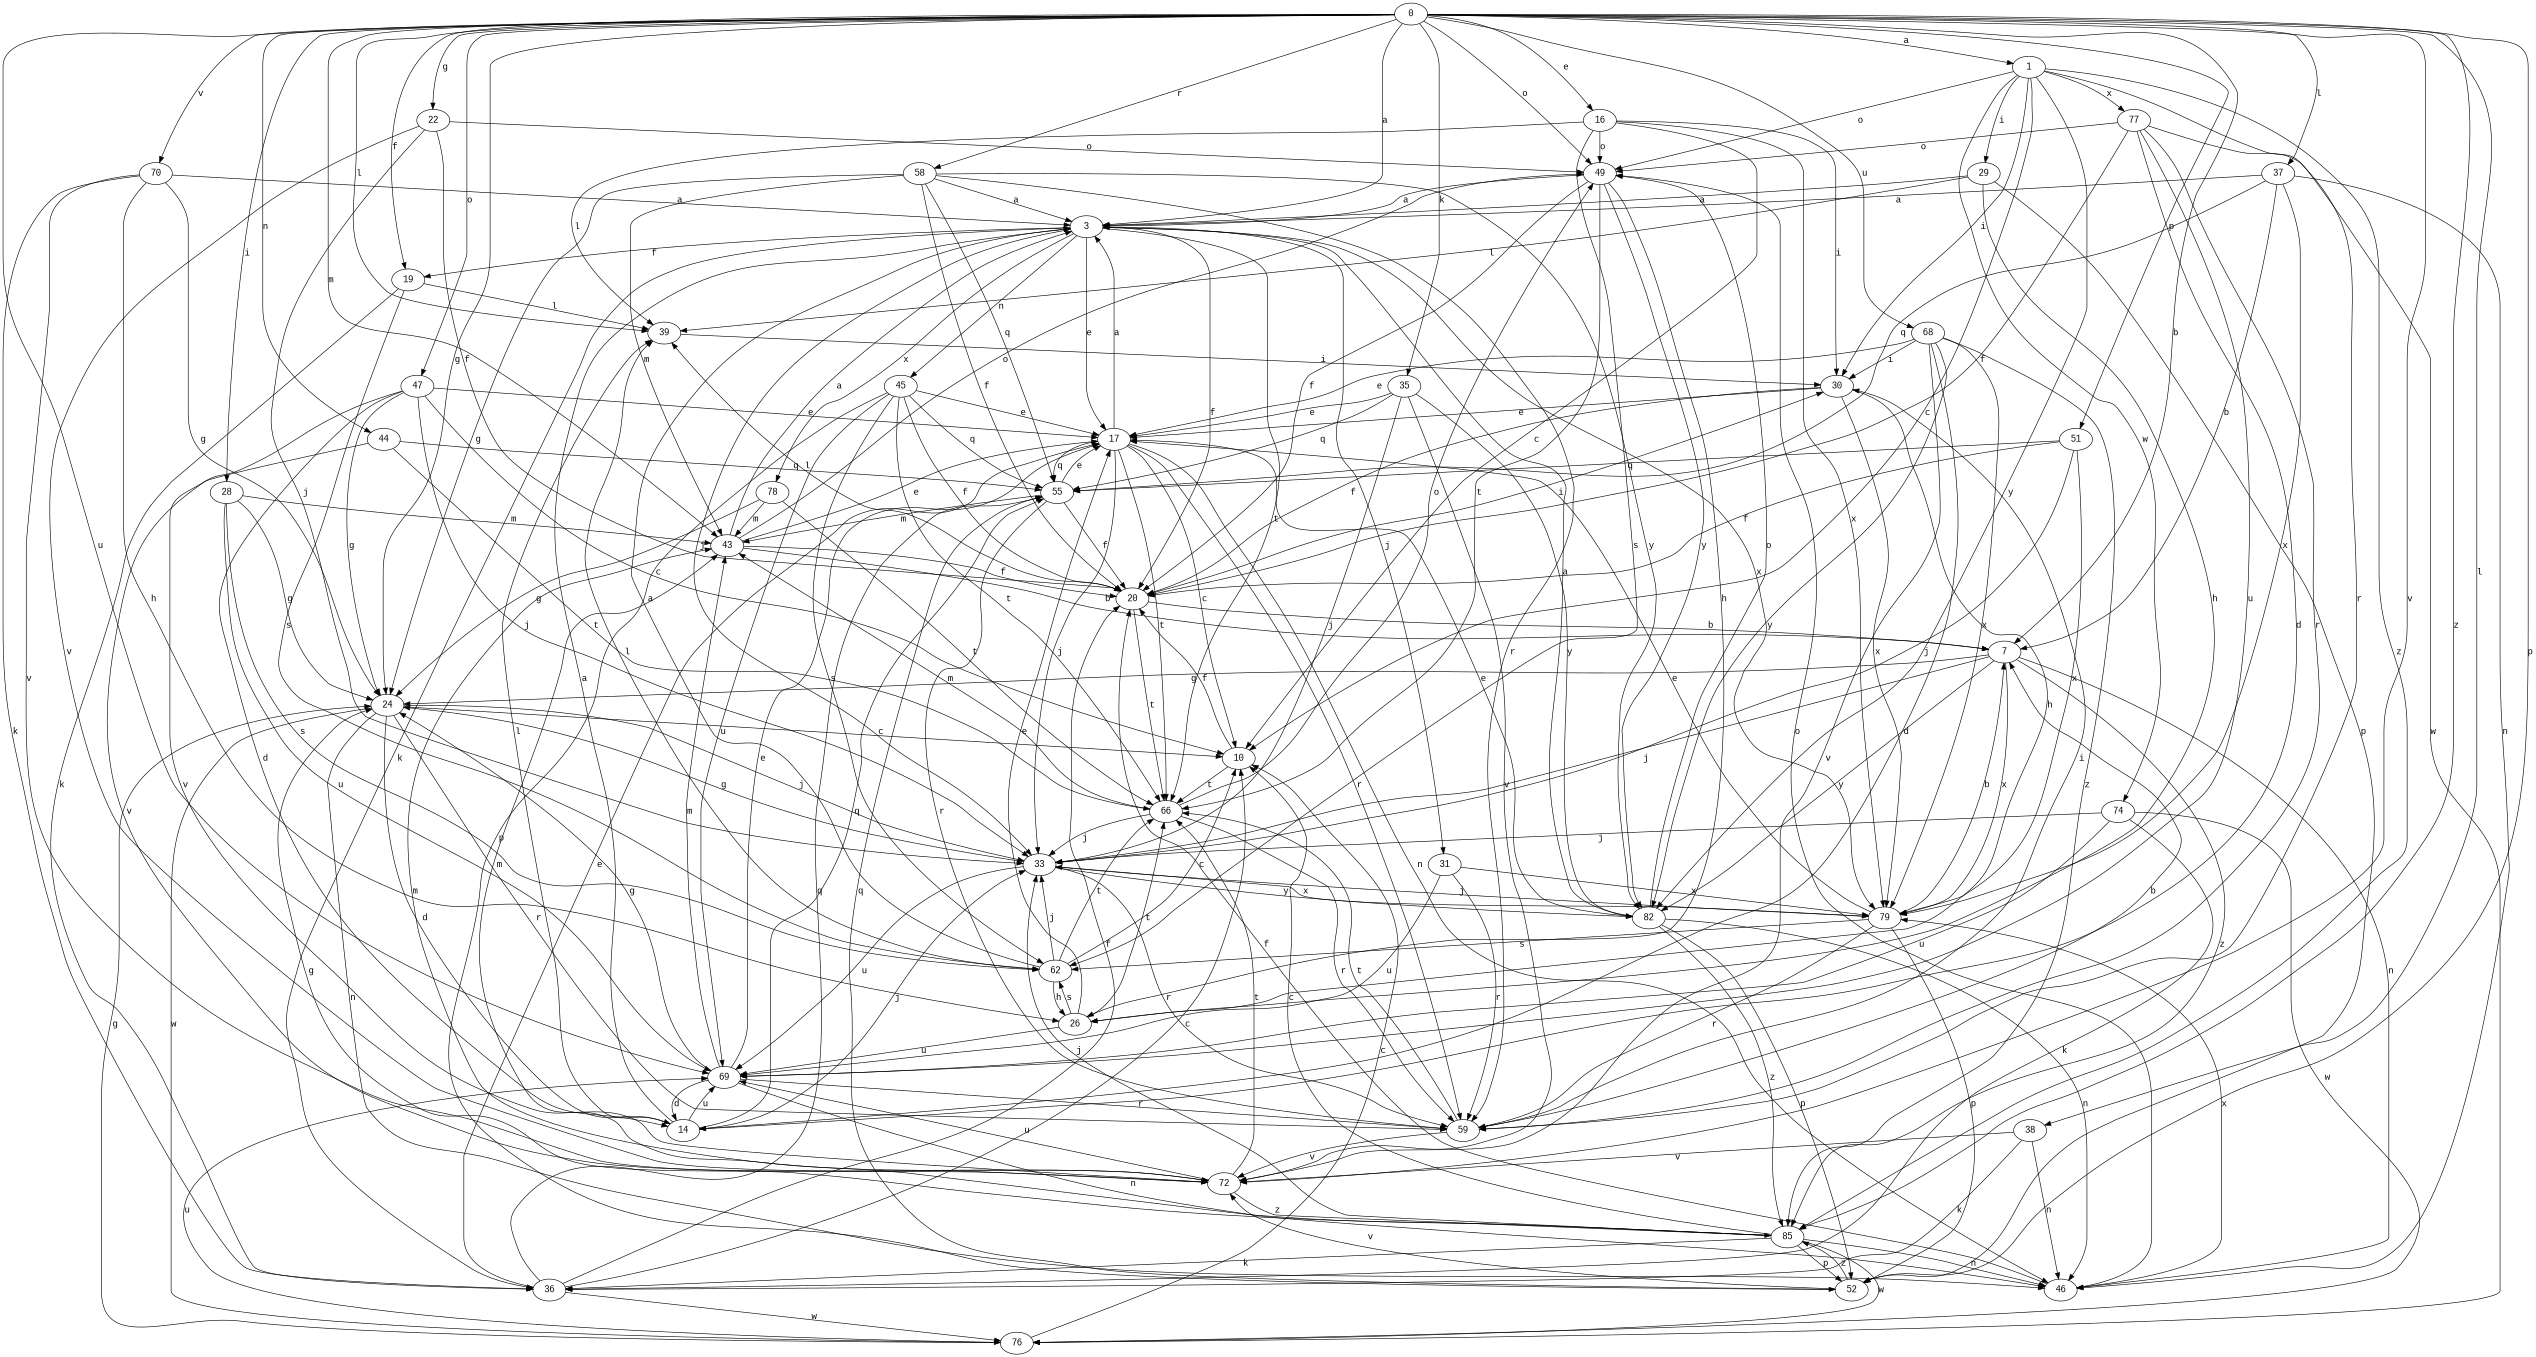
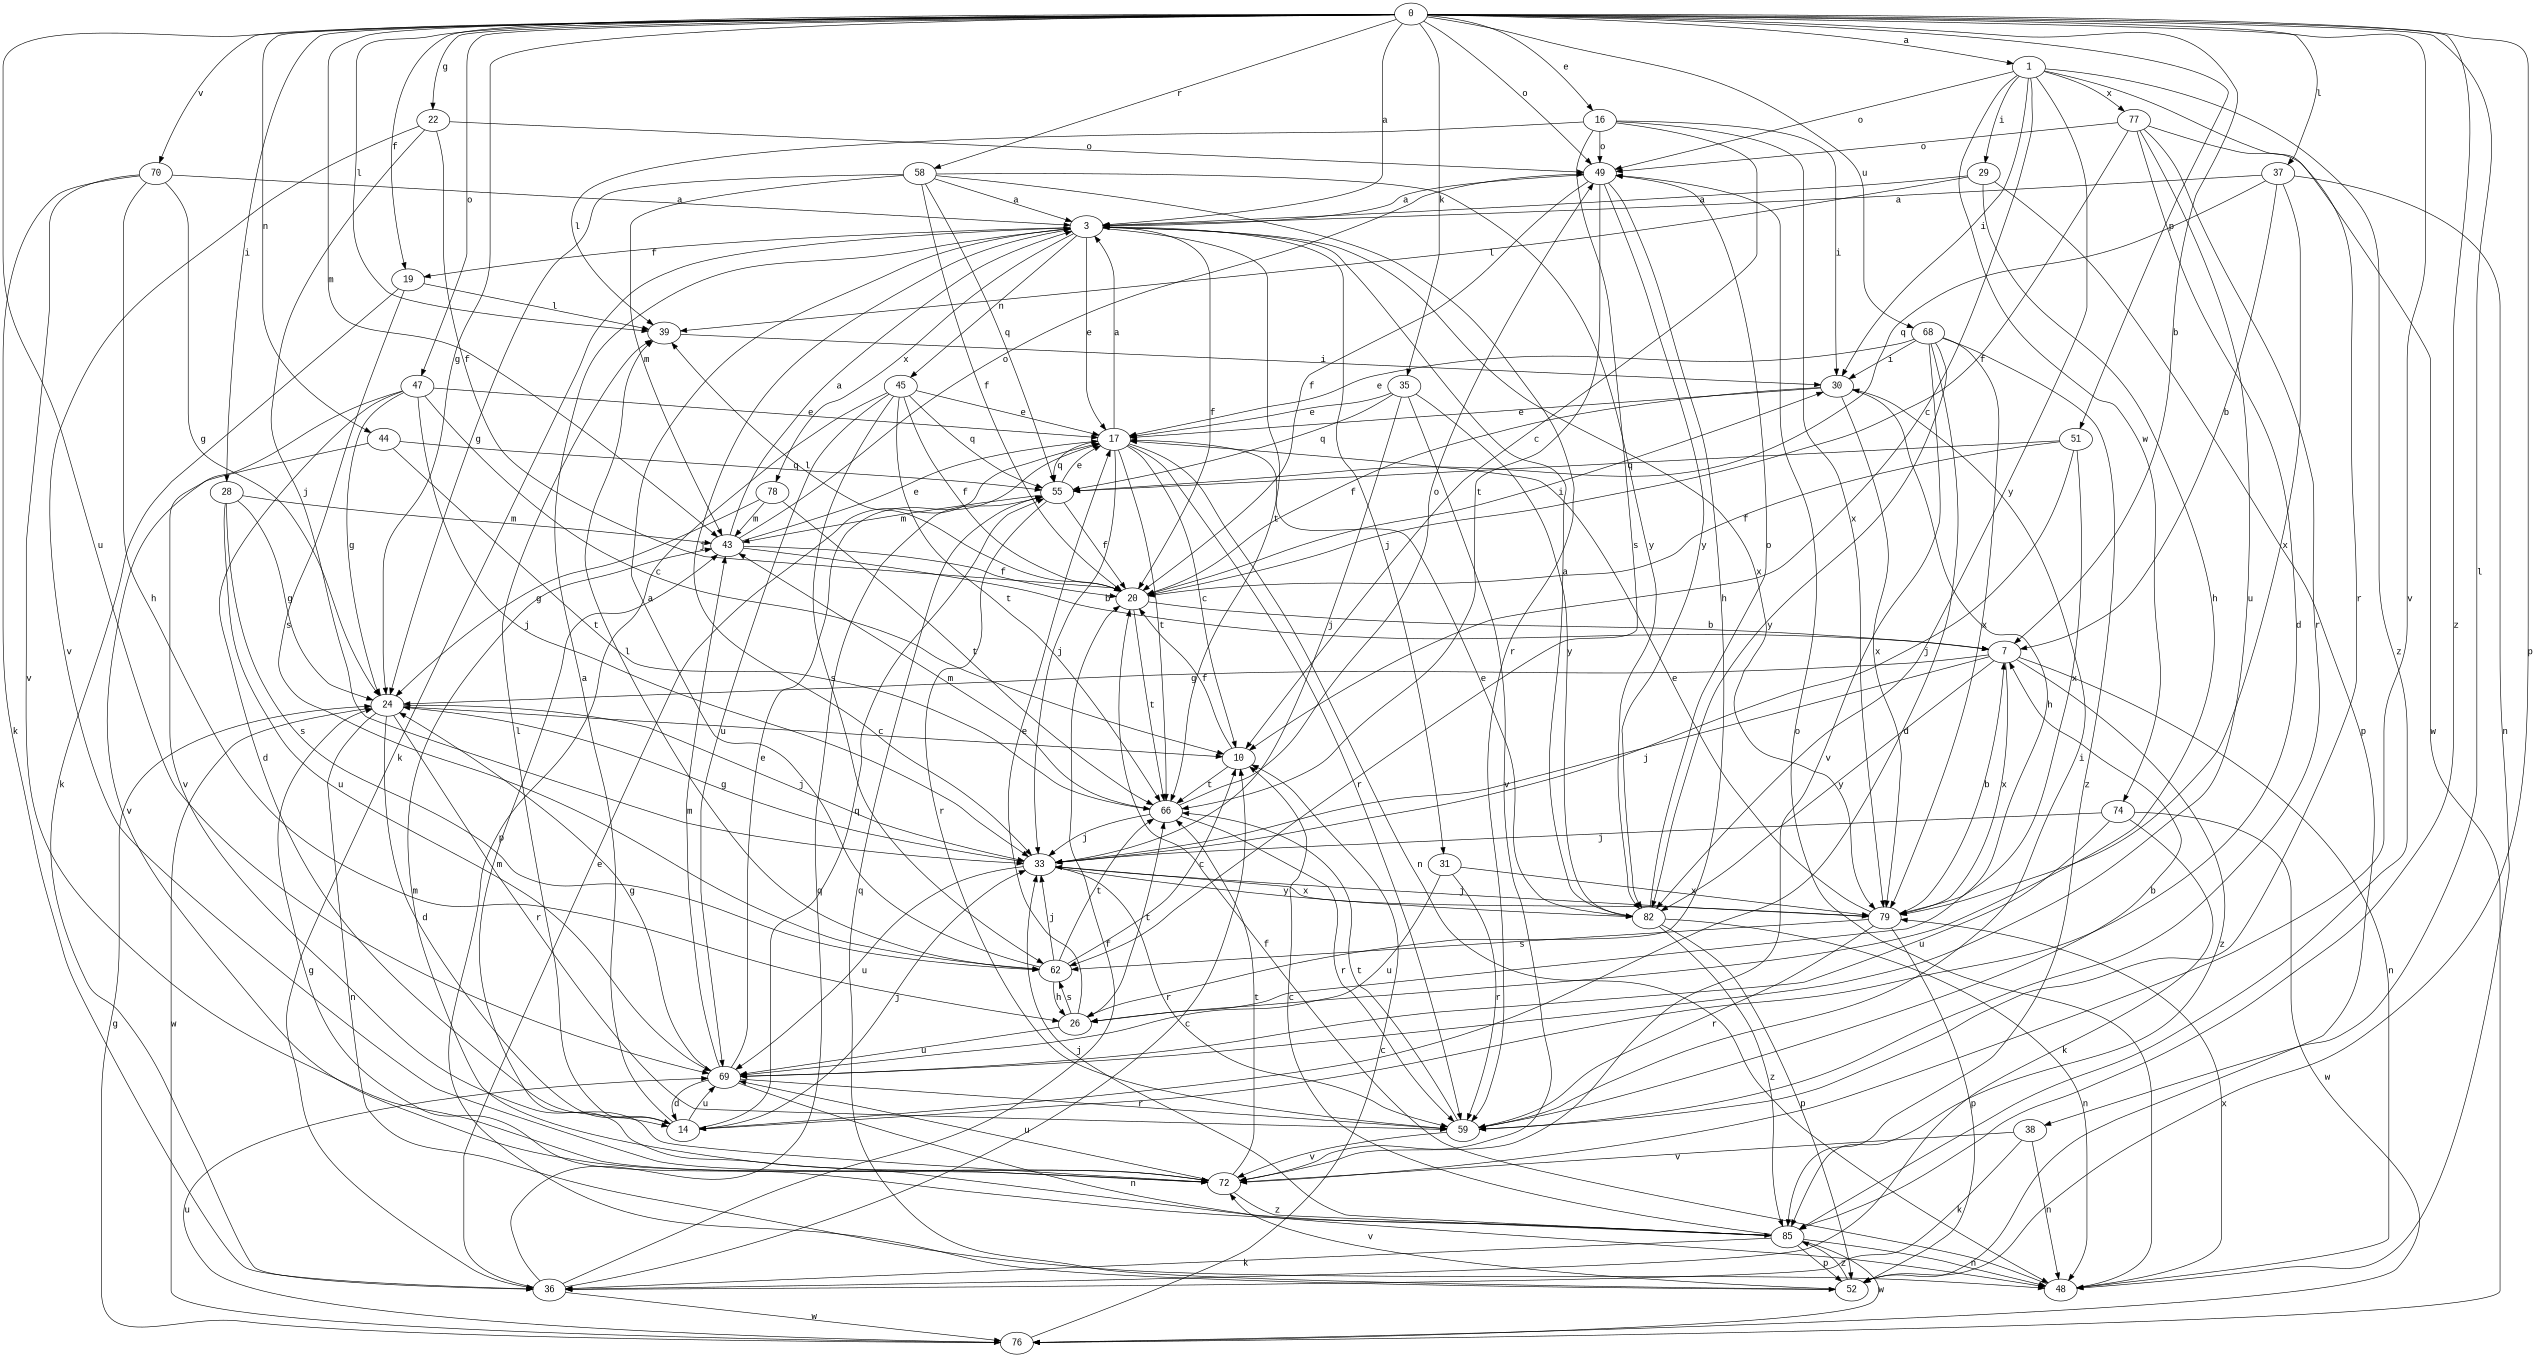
  strict digraph {
    fontname="Liberation Mono"
    node [fontname="Liberation Mono"]
    edge [fontname="Liberation Mono"]
    0
    1
    3
    7
    16
    19
    22
    24
    28
    35
    37
    38
    39
    43
    44
    47
    49
    51
    52
    58
    68
    69
    70
    72
    85
    10
    29
    30
    59
    74
    77
    82
    17
    20
    31
    33
    36
    45
    66
    78
    79
-   46
+   46 [label=48]
    62
    14
    76
    55
    26
    0 -> 1 [label=a]
    0 -> 3 [label=a]
    0 -> 7 [label=b]
    0 -> 16 [label=e]
    0 -> 19 [label=f]
    0 -> 22 [label=g]
    0 -> 24 [label=g]
    0 -> 28 [label=i]
    0 -> 35 [label=k]
    0 -> 37 [label=l]
    0 -> 38 [label=l]
    0 -> 39 [label=l]
    0 -> 43 [label=m]
    0 -> 44 [label=n]
    0 -> 47 [label=o]
    0 -> 49 [label=o]
    0 -> 51 [label=p]
    0 -> 52 [label=p]
    0 -> 58 [label=r]
    0 -> 68 [label=u]
    0 -> 69 [label=u]
    0 -> 70 [label=v]
    0 -> 72 [label=v]
    0 -> 85 [label=z]
    1 -> 49 [label=o]
    1 -> 85 [label=z]
    1 -> 10 [label=c]
    1 -> 29 [label=i]
    1 -> 30 [label=i]
    1 -> 59 [label=r]
    1 -> 74 [label=w]
    1 -> 77 [label=x]
    1 -> 82 [label=y]
    3 -> 19 [label=f]
    3 -> 17 [label=e]
    3 -> 20 [label=f]
    3 -> 31 [label=j]
    3 -> 33 [label=j]
    3 -> 36 [label=k]
    3 -> 45 [label=n]
    3 -> 66 [label=t]
    3 -> 78 [label=x]
    3 -> 79 [label=x]
    7 -> 24 [label=g]
    7 -> 85 [label=z]
    7 -> 82 [label=y]
    7 -> 33 [label=j]
    7 -> 79 [label=x]
    7 -> 46 [label=n]
    16 -> 39 [label=l]
    16 -> 49 [label=o]
    16 -> 10 [label=c]
    16 -> 30 [label=i]
    16 -> 79 [label=x]
    16 -> 62 [label=s]
    19 -> 39 [label=l]
    19 -> 36 [label=k]
    19 -> 62 [label=s]
    22 -> 49 [label=o]
    22 -> 72 [label=v]
    22 -> 20 [label=f]
    22 -> 33 [label=j]
    24 -> 10 [label=c]
    24 -> 59 [label=r]
    24 -> 33 [label=j]
    24 -> 46 [label=n]
    24 -> 14 [label=d]
    24 -> 76 [label=w]
    28 -> 24 [label=g]
    28 -> 43 [label=m]
    28 -> 69 [label=u]
    28 -> 62 [label=s]
    35 -> 72 [label=v]
    35 -> 82 [label=y]
    35 -> 17 [label=e]
    35 -> 33 [label=j]
    35 -> 55 [label=q]
    37 -> 3 [label=a]
    37 -> 7 [label=b]
    37 -> 79 [label=x]
    37 -> 46 [label=n]
    37 -> 55 [label=q]
    38 -> 72 [label=v]
    38 -> 36 [label=k]
    38 -> 46 [label=n]
    39 -> 30 [label=i]
    43 -> 3 [label=a]
    43 -> 7 [label=b]
    43 -> 49 [label=o]
    43 -> 17 [label=e]
    43 -> 20 [label=f]
    44 -> 72 [label=v]
    44 -> 66 [label=t]
    44 -> 55 [label=q]
    47 -> 24 [label=g]
    47 -> 72 [label=v]
    47 -> 10 [label=c]
    47 -> 17 [label=e]
    47 -> 33 [label=j]
    47 -> 14 [label=d]
    49 -> 3 [label=a]
    49 -> 82 [label=y]
    49 -> 20 [label=f]
    49 -> 66 [label=t]
    49 -> 26 [label=h]
    51 -> 20 [label=f]
    51 -> 33 [label=j]
    51 -> 79 [label=x]
    51 -> 55 [label=q]
    52 -> 72 [label=v]
    52 -> 85 [label=z]
    52 -> 55 [label=q]
    58 -> 3 [label=a]
    58 -> 24 [label=g]
    58 -> 43 [label=m]
    58 -> 59 [label=r]
    58 -> 82 [label=y]
    58 -> 20 [label=f]
    58 -> 55 [label=q]
    68 -> 72 [label=v]
    68 -> 85 [label=z]
    68 -> 30 [label=i]
    68 -> 82 [label=y]
    68 -> 17 [label=e]
    68 -> 79 [label=x]
    68 -> 14 [label=d]
    69 -> 24 [label=g]
    69 -> 43 [label=m]
    69 -> 59 [label=r]
    69 -> 17 [label=e]
    69 -> 46 [label=n]
    69 -> 14 [label=d]
    70 -> 3 [label=a]
    70 -> 24 [label=g]
    70 -> 72 [label=v]
    70 -> 36 [label=k]
    70 -> 26 [label=h]
    72 -> 43 [label=m]
    72 -> 69 [label=u]
    72 -> 85 [label=z]
    72 -> 66 [label=t]
    85 -> 24 [label=g]
    85 -> 43 [label=m]
    85 -> 52 [label=p]
    85 -> 10 [label=c]
    85 -> 33 [label=j]
    85 -> 36 [label=k]
    85 -> 46 [label=n]
    85 -> 76 [label=w]
    10 -> 20 [label=f]
    10 -> 66 [label=t]
    29 -> 3 [label=a]
    29 -> 39 [label=l]
    29 -> 52 [label=p]
    29 -> 26 [label=h]
    30 -> 17 [label=e]
    30 -> 20 [label=f]
    30 -> 79 [label=x]
    30 -> 26 [label=h]
    59 -> 7 [label=b]
    59 -> 72 [label=v]
    59 -> 30 [label=i]
    59 -> 66 [label=t]
    74 -> 69 [label=u]
    74 -> 33 [label=j]
    74 -> 36 [label=k]
    74 -> 76 [label=w]
    77 -> 49 [label=o]
    77 -> 69 [label=u]
    77 -> 59 [label=r]
    77 -> 20 [label=f]
    77 -> 14 [label=d]
    77 -> 76 [label=w]
    82 -> 3 [label=a]
    82 -> 49 [label=o]
    82 -> 52 [label=p]
    82 -> 85 [label=z]
    82 -> 17 [label=e]
    82 -> 46 [label=n]
    17 -> 3 [label=a]
    17 -> 10 [label=c]
    17 -> 59 [label=r]
    17 -> 33 [label=j]
    17 -> 66 [label=t]
    17 -> 46 [label=n]
    17 -> 55 [label=q]
    20 -> 7 [label=b]
    20 -> 39 [label=l]
    20 -> 30 [label=i]
    20 -> 66 [label=t]
    31 -> 69 [label=u]
    31 -> 59 [label=r]
    31 -> 79 [label=x]
    33 -> 24 [label=g]
    33 -> 69 [label=u]
    33 -> 59 [label=r]
    33 -> 82 [label=y]
    33 -> 79 [label=x]
    36 -> 10 [label=c]
    36 -> 17 [label=e]
    36 -> 20 [label=f]
    36 -> 76 [label=w]
    36 -> 55 [label=q]
    45 -> 52 [label=p]
    45 -> 69 [label=u]
    45 -> 17 [label=e]
    45 -> 20 [label=f]
    45 -> 66 [label=t]
    45 -> 62 [label=s]
    45 -> 55 [label=q]
    66 -> 43 [label=m]
    66 -> 49 [label=o]
    66 -> 59 [label=r]
    66 -> 33 [label=j]
    78 -> 24 [label=g]
    78 -> 43 [label=m]
    78 -> 66 [label=t]
    79 -> 7 [label=b]
    79 -> 52 [label=p]
    79 -> 59 [label=r]
    79 -> 17 [label=e]
    79 -> 33 [label=j]
    79 -> 62 [label=s]
    46 -> 49 [label=o]
    46 -> 20 [label=f]
    46 -> 79 [label=x]
    62 -> 3 [label=a]
    62 -> 39 [label=l]
    62 -> 10 [label=c]
    62 -> 33 [label=j]
    62 -> 66 [label=t]
    62 -> 26 [label=h]
    14 -> 3 [label=a]
    14 -> 39 [label=l]
    14 -> 69 [label=u]
    14 -> 33 [label=j]
    14 -> 55 [label=q]
    76 -> 24 [label=g]
    76 -> 69 [label=u]
    76 -> 10 [label=c]
    55 -> 43 [label=m]
    55 -> 59 [label=r]
    55 -> 17 [label=e]
    55 -> 20 [label=f]
    26 -> 69 [label=u]
    26 -> 17 [label=e]
    26 -> 66 [label=t]
    26 -> 62 [label=s]
  }
